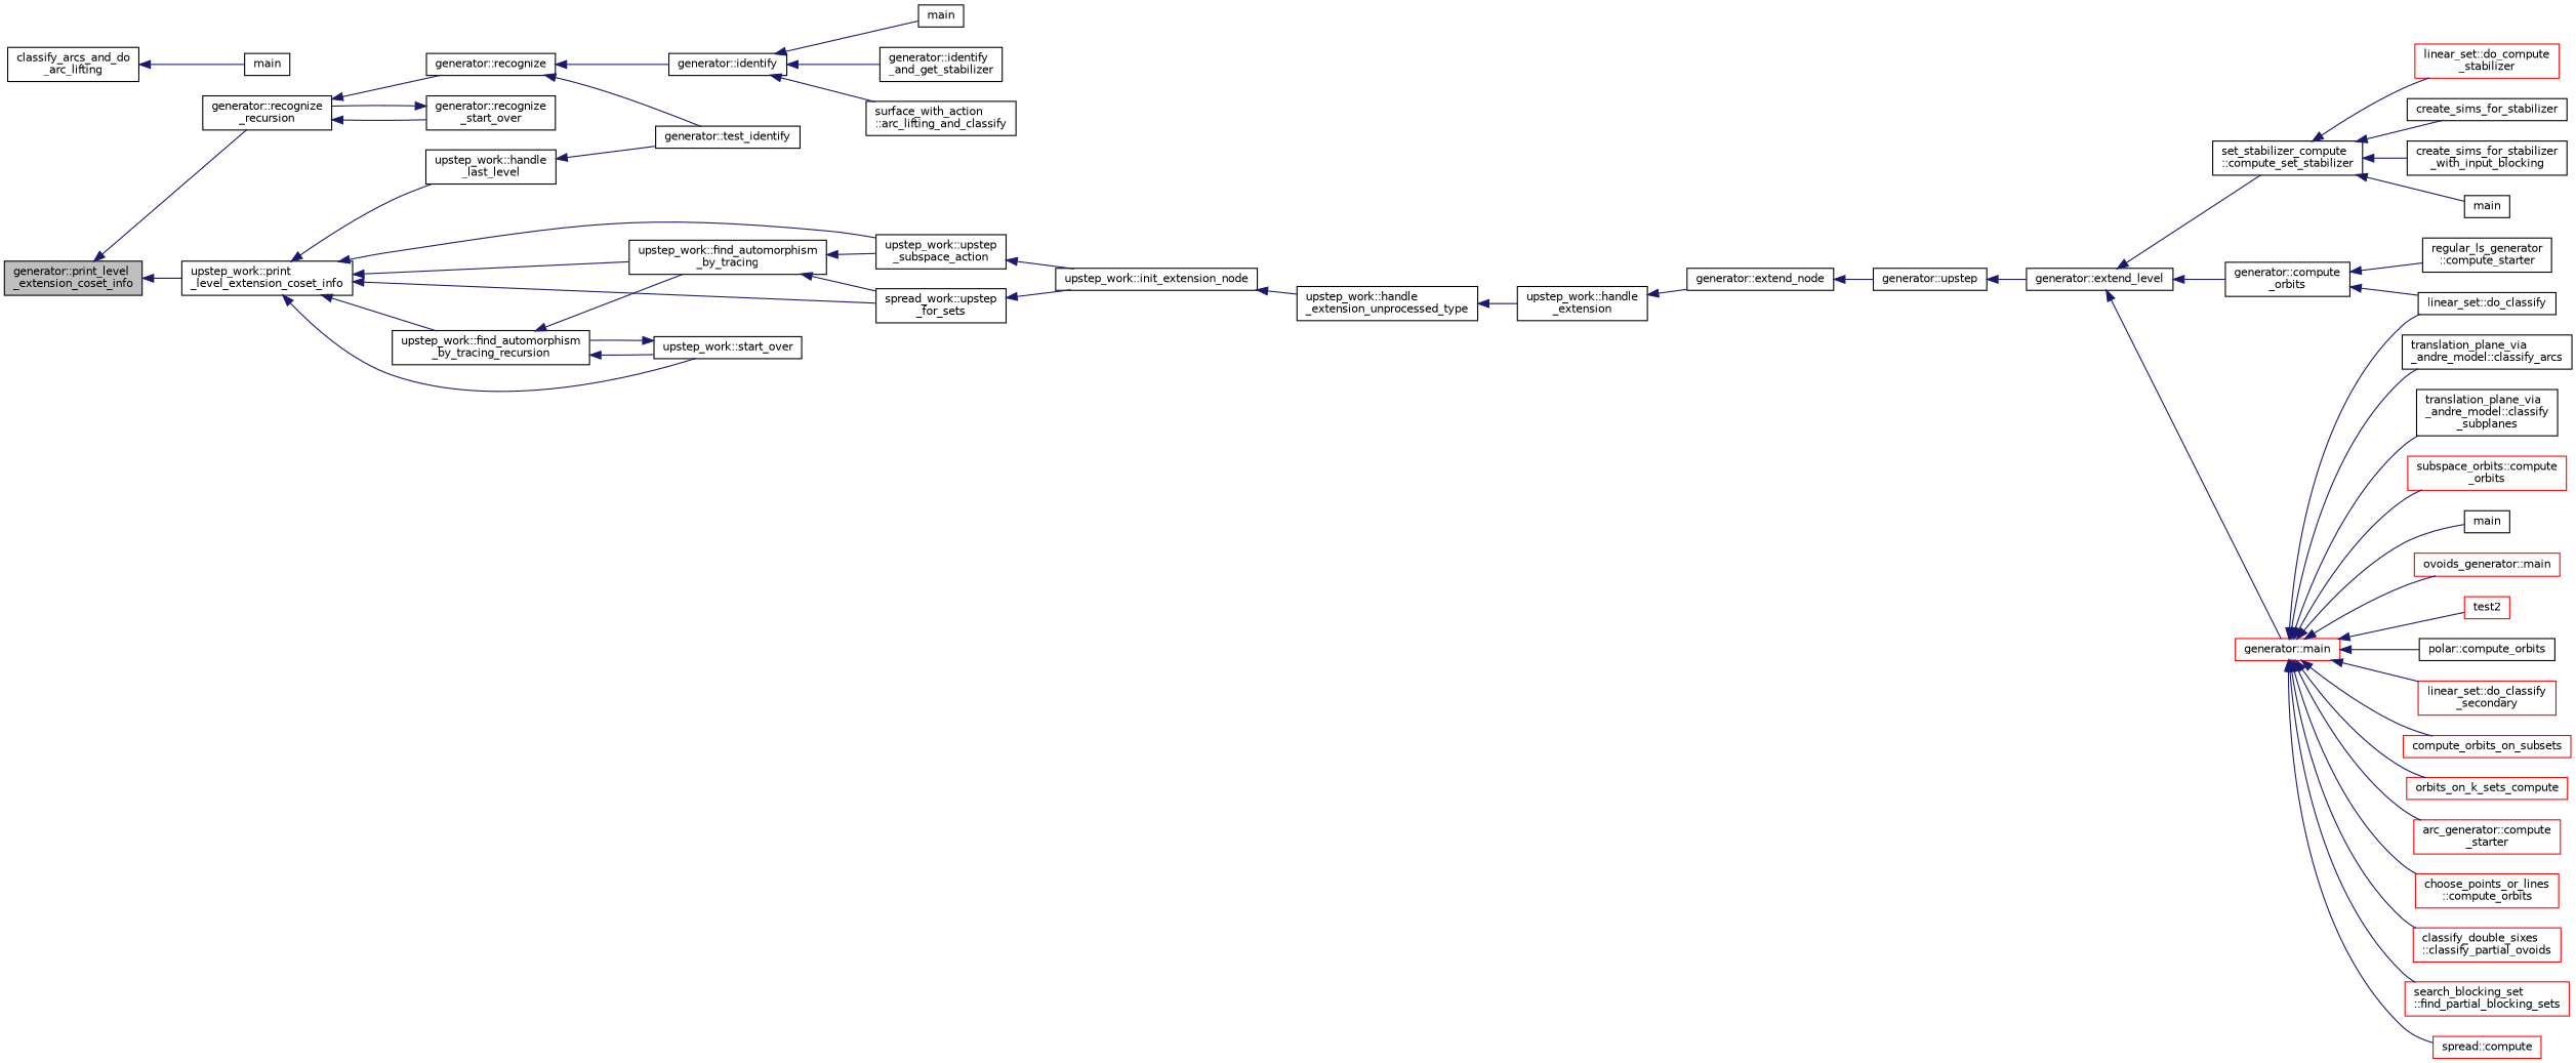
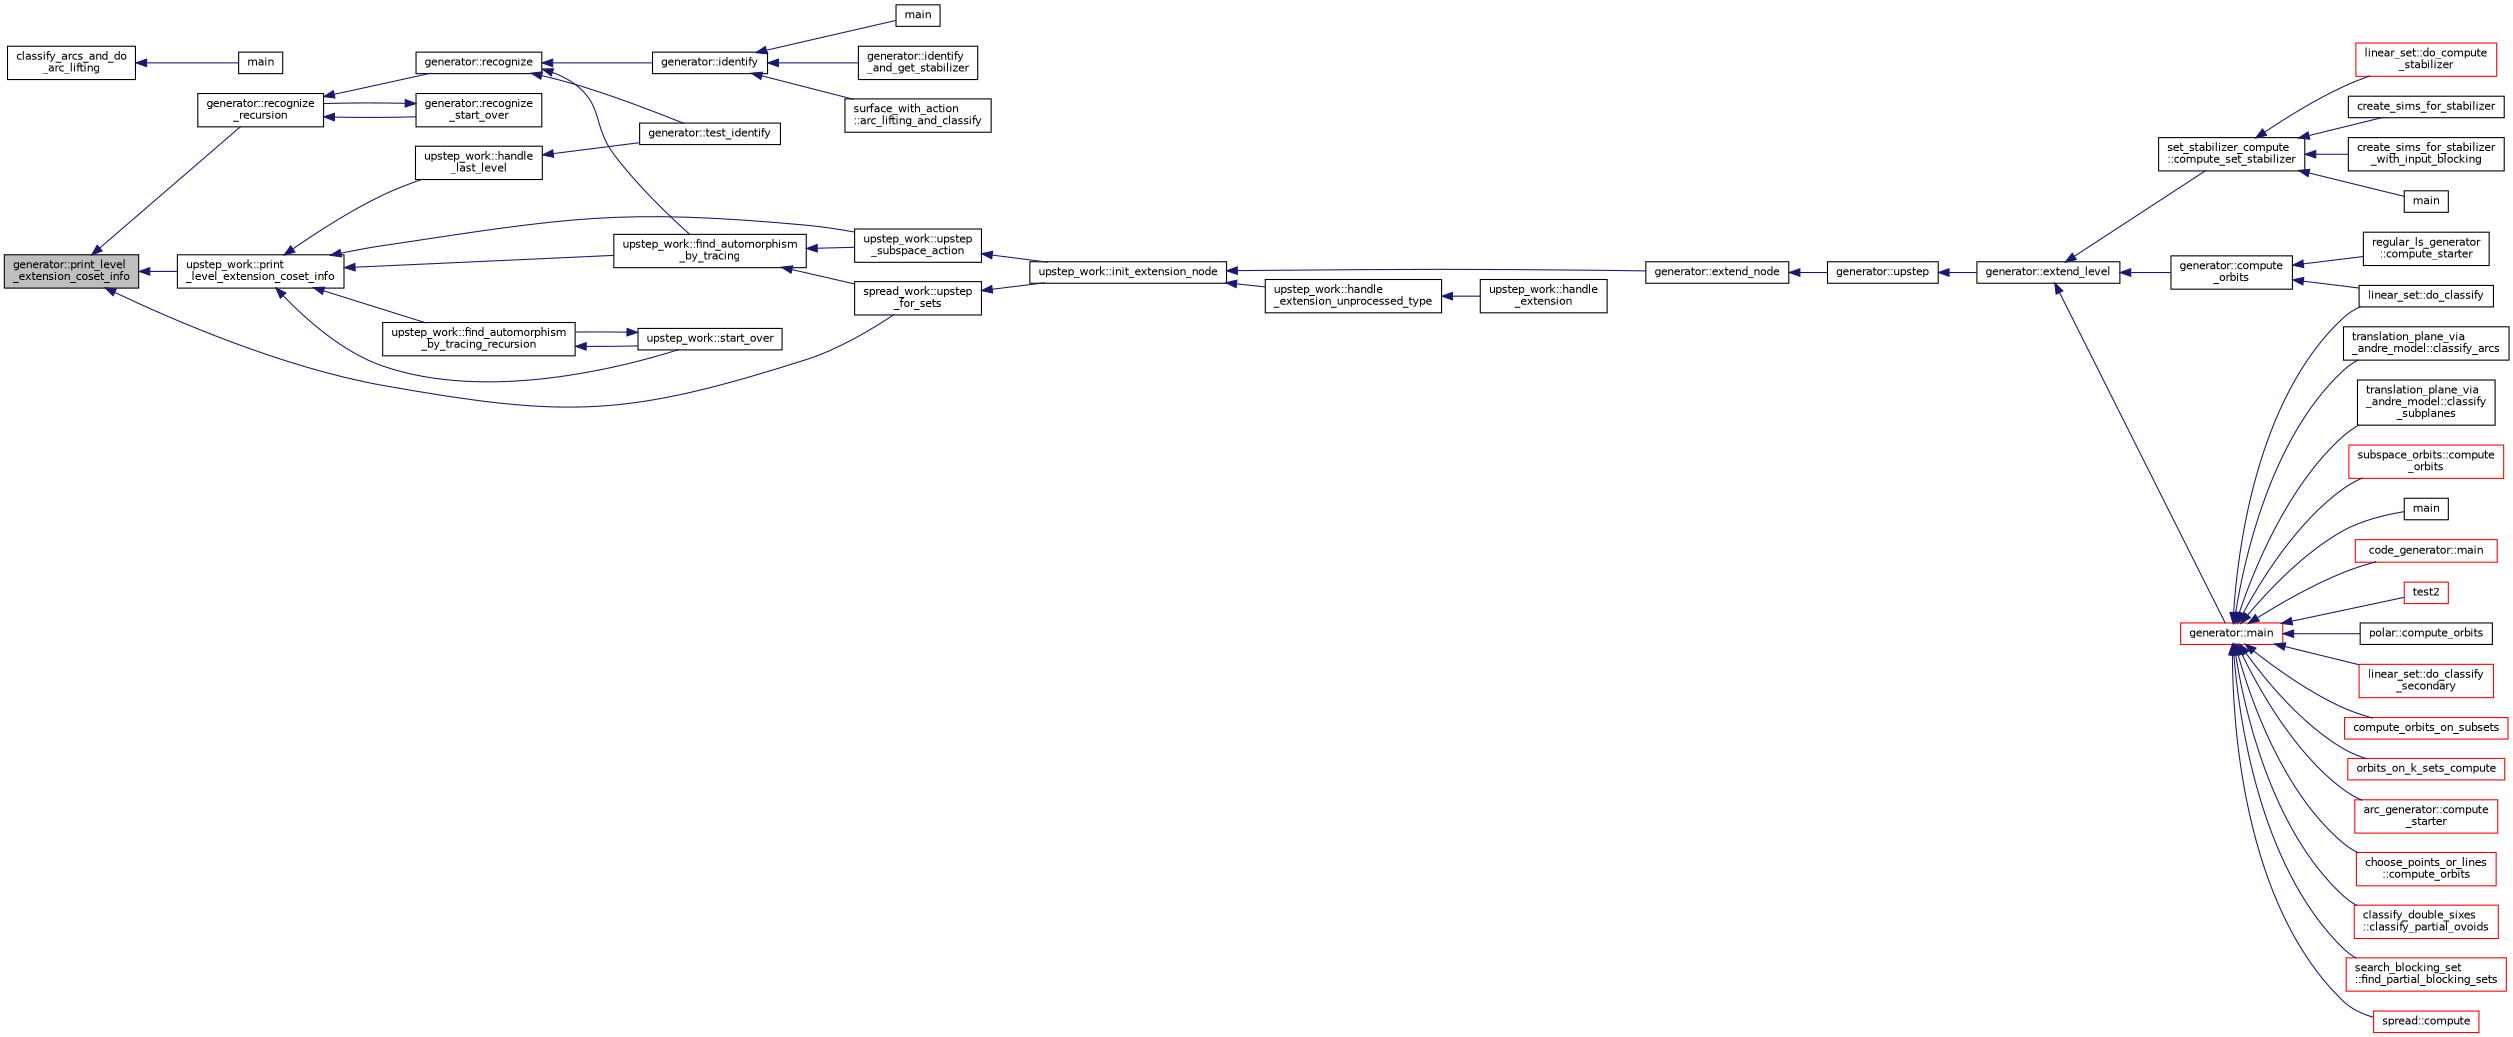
  digraph {
    fontname="DejaVu Sans"
    rankdir=LR
    node [color=black fillcolor=white fontname="DejaVu Sans" fontsize=10 shape=record style=filled]
    edge [color=midnightblue dir=back fontname="DejaVu Sans" fontsize=10 labelfontname=Helvetica labelfontsize=10 style=solid]
    n1 [fillcolor=grey75 fontcolor=black height=0.2 label="generator::print_level\l_extension_coset_info" width=0.4]
    n2 [height=0.2 label="generator::recognize\l_recursion" width=0.4]
    n3 [height=0.2 label="upstep_work::print\l_level_extension_coset_info" width=0.4]
    n4 [height=0.2 label="generator::recognize\l_start_over" width=0.4]
    n5 [height=0.2 label="generator::recognize" width=0.4]
    n6 [height=0.2 label="spread_work::upstep\l_for_sets" width=0.4]
    n7 [height=0.2 label="upstep_work::upstep\l_subspace_action" width=0.4]
    n8 [height=0.2 label="upstep_work::find_automorphism\l_by_tracing" width=0.4]
    n9 [height=0.2 label="upstep_work::find_automorphism\l_by_tracing_recursion" width=0.4]
    n10 [height=0.2 label="upstep_work::start_over" width=0.4]
    n11 [height=0.2 label="upstep_work::handle\l_last_level" width=0.4]
    n12 [height=0.2 label="generator::identify" width=0.4]
    n13 [height=0.2 label="generator::test_identify" width=0.4]
    n14 [height=0.2 label=main width=0.4]
    n15 [height=0.2 label="generator::identify\l_and_get_stabilizer" width=0.4]
    n16 [height=0.2 label="surface_with_action\l::arc_lifting_and_classify" width=0.4]
    n17 [height=0.2 label="classify_arcs_and_do\l_arc_lifting" width=0.4]
    n18 [height=0.2 label=main width=0.4]
    n19 [height=0.2 label="upstep_work::init_extension_node" width=0.4]
    n20 [height=0.2 label="upstep_work::handle\l_extension_unprocessed_type" width=0.4]
    n21 [height=0.2 label="upstep_work::handle\l_extension" width=0.4]
    n22 [height=0.2 label="generator::extend_node" width=0.4]
    n23 [height=0.2 label="generator::upstep" width=0.4]
    n24 [height=0.2 label="generator::extend_level" width=0.4]
    n25 [height=0.2 label="set_stabilizer_compute\l::compute_set_stabilizer" width=0.4]
    n26 [height=0.2 label="generator::compute\l_orbits" width=0.4]
    n27 [color=red height=0.2 label="generator::main" width=0.4]
    n28 [height=0.2 label=main width=0.4]
    n29 [color=red height=0.2 label="linear_set::do_compute\l_stabilizer" width=0.4]
    n30 [height=0.2 label=create_sims_for_stabilizer width=0.4]
    n31 [height=0.2 label="create_sims_for_stabilizer\l_with_input_blocking" width=0.4]
    n32 [height=0.2 label="regular_ls_generator\l::compute_starter" width=0.4]
    n33 [height=0.2 label="linear_set::do_classify" width=0.4]
    n34 [height=0.2 label=main width=0.4]
-   n35 [color=red height=0.2 label="ovoids_generator::main" width=0.4]
+   n35 [color=red height=0.2 label="code_generator::main" width=0.4]
    n36 [color=red height=0.2 label=test2 width=0.4]
    n37 [height=0.2 label="polar::compute_orbits" width=0.4]
    n38 [color=red height=0.2 label="linear_set::do_classify\l_secondary" width=0.4]
    n39 [color=red height=0.2 label=compute_orbits_on_subsets width=0.4]
    n40 [color=red height=0.2 label=orbits_on_k_sets_compute width=0.4]
    n41 [color=red height=0.2 label="arc_generator::compute\l_starter" width=0.4]
    n42 [color=red height=0.2 label="choose_points_or_lines\l::compute_orbits" width=0.4]
    n43 [color=red height=0.2 label="classify_double_sixes\l::classify_partial_ovoids" width=0.4]
    n44 [color=red height=0.2 label="search_blocking_set\l::find_partial_blocking_sets" width=0.4]
    n45 [color=red height=0.2 label="spread::compute" width=0.4]
    n46 [height=0.2 label="translation_plane_via\l_andre_model::classify_arcs" width=0.4]
    n47 [height=0.2 label="translation_plane_via\l_andre_model::classify\l_subplanes" width=0.4]
    n48 [color=red height=0.2 label="subspace_orbits::compute\l_orbits" width=0.4]
    n1 -> n2
    n1 -> n3
    n2 -> n4
    n2 -> n5
-   n3 -> n6
+   n1 -> n6
    n3 -> n7
    n3 -> n8
    n3 -> n9
    n3 -> n10
    n3 -> n11
    n4 -> n2
    n5 -> n12
    n5 -> n13
    n6 -> n19
    n7 -> n19
    n8 -> n6
    n8 -> n7
-   n9 -> n8
+   n5 -> n8
    n9 -> n10
    n10 -> n9
    n11 -> n13
    n12 -> n14
    n12 -> n15
    n12 -> n16
    n17 -> n18
    n19 -> n20
    n20 -> n21
-   n21 -> n22
+   n19 -> n22
    n22 -> n23
    n23 -> n24
    n24 -> n25
    n24 -> n26
    n24 -> n27
    n25 -> n28
    n25 -> n29
    n25 -> n30
    n25 -> n31
    n26 -> n32
    n26 -> n33
    n27 -> n33
    n27 -> n34
    n27 -> n35
    n27 -> n36
    n27 -> n37
    n27 -> n38
    n27 -> n39
    n27 -> n40
    n27 -> n41
    n27 -> n42
    n27 -> n43
    n27 -> n44
    n27 -> n45
    n27 -> n46
    n27 -> n47
    n27 -> n48
  }
